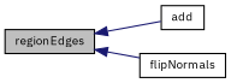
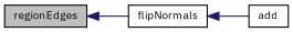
  digraph {
    fontname="IBM Plex Sans"
    rankdir=LR
    node [color=black fontname="IBM Plex Sans" fontsize=10 shape=record]
    edge [color=midnightblue dir=back fontname="IBM Plex Sans" fontsize=10 labelfontname=FreeSans labelfontsize=10 style=solid]
    n1 [fillcolor=grey75 fontcolor=black height=0.2 label=regionEdges style=filled width=0.4]
    n2 [height=0.2 label=add width=0.4]
    n3 [height=0.2 label=flipNormals width=0.4]
-   n1 -> n2
+   n3 -> n2
    n1 -> n3
  }
